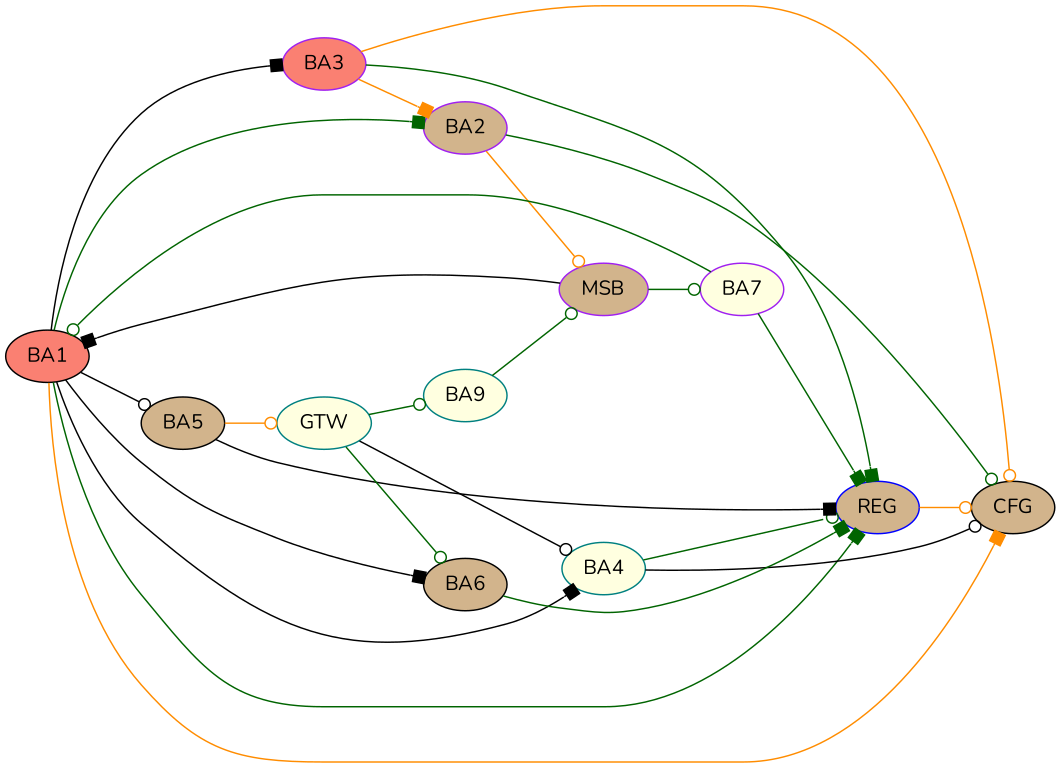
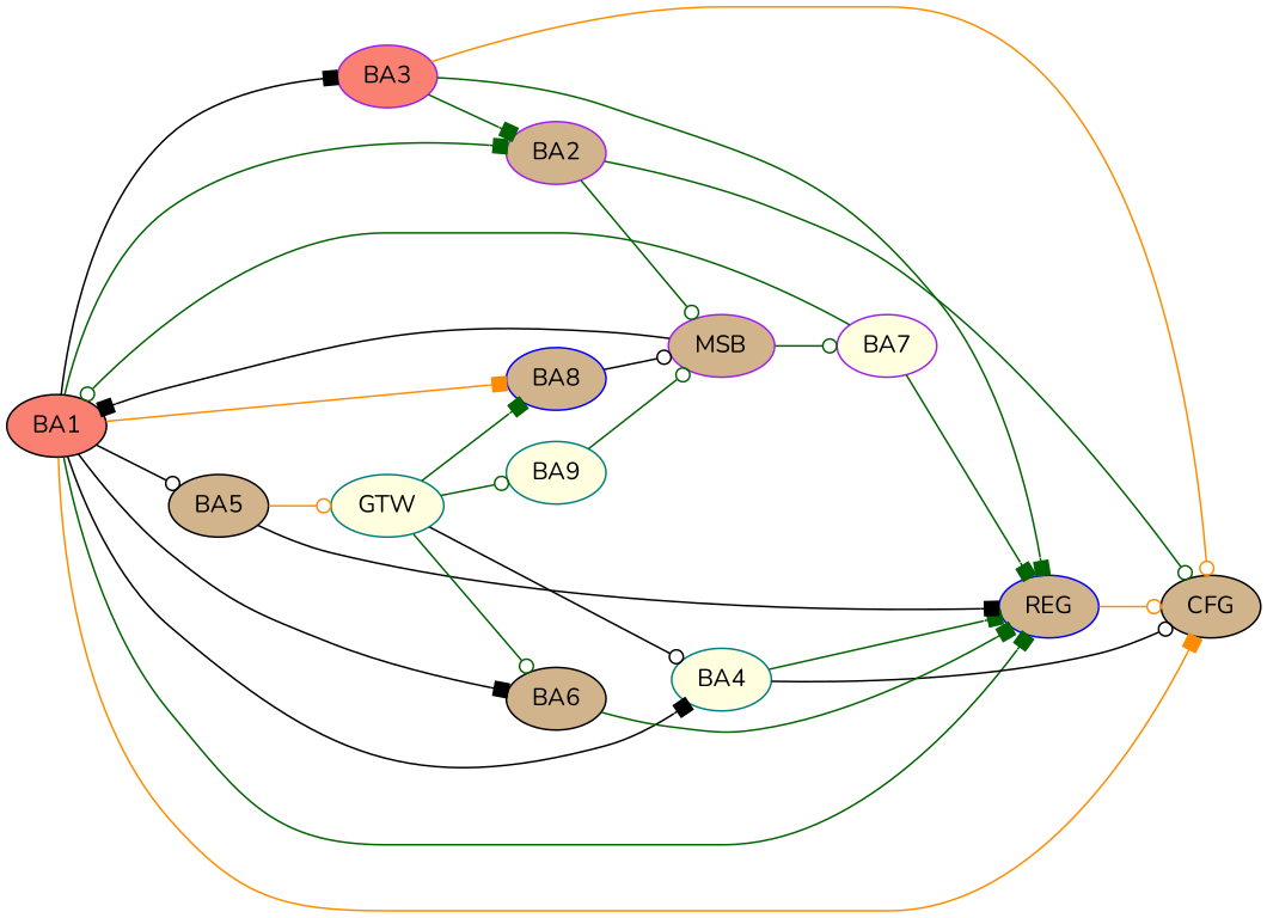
  strict digraph {
    fontname=Nunito
    rankdir=LR
    node [color=black fillcolor=tan fontname=Nunito style=filled]
    edge [arrowhead=box color=darkgreen fontname=Nunito]
    n1 [fillcolor=salmon label=BA1]
    n2 [color=purple label=BA2]
    n3 [color=purple fillcolor=salmon label=BA3]
    n4 [color=teal fillcolor=lightyellow label=BA4]
    n5 [label=BA5]
    n6 [label=BA6]
+   n7 [color=blue label=BA8]
    n8 [color=blue label=REG]
    n9 [label=CFG]
    n10 [color=purple label=MSB]
    n11 [color=teal fillcolor=lightyellow label=GTW]
    n12 [color=purple fillcolor=lightyellow label=BA7]
    n13 [color=teal fillcolor=lightyellow label=BA9]
    n1 -> n2
    n1 -> n3 [color=black]
    n1 -> n4 [color=black]
    n1 -> n5 [arrowhead=odot color=black]
    n1 -> n6 [color=black]
+   n1 -> n7 [color=darkorange]
    n1 -> n8
    n1 -> n9 [color=darkorange]
    n2 -> n9 [arrowhead=odot]
-   n2 -> n10 [arrowhead=odot color=darkorange]
-   n3 -> n2 [color=darkorange]
+   n2 -> n10 [arrowhead=odot]
+   n3 -> n2
    n3 -> n8
    n3 -> n9 [arrowhead=odot color=darkorange]
-   n4 -> n8 [arrowhead=odot]
+   n4 -> n8
    n4 -> n9 [arrowhead=odot color=black]
    n5 -> n8 [color=black]
    n5 -> n11 [arrowhead=odot color=darkorange]
    n6 -> n8
+   n7 -> n10 [arrowhead=odot color=black]
    n8 -> n9 [arrowhead=odot color=darkorange]
    n10 -> n1 [color=black]
    n10 -> n12 [arrowhead=odot]
    n11 -> n4 [arrowhead=odot color=black]
    n11 -> n6 [arrowhead=odot]
+   n11 -> n7
    n11 -> n13 [arrowhead=odot]
    n12 -> n1 [arrowhead=odot]
    n12 -> n8
    n13 -> n10 [arrowhead=odot]
  }
